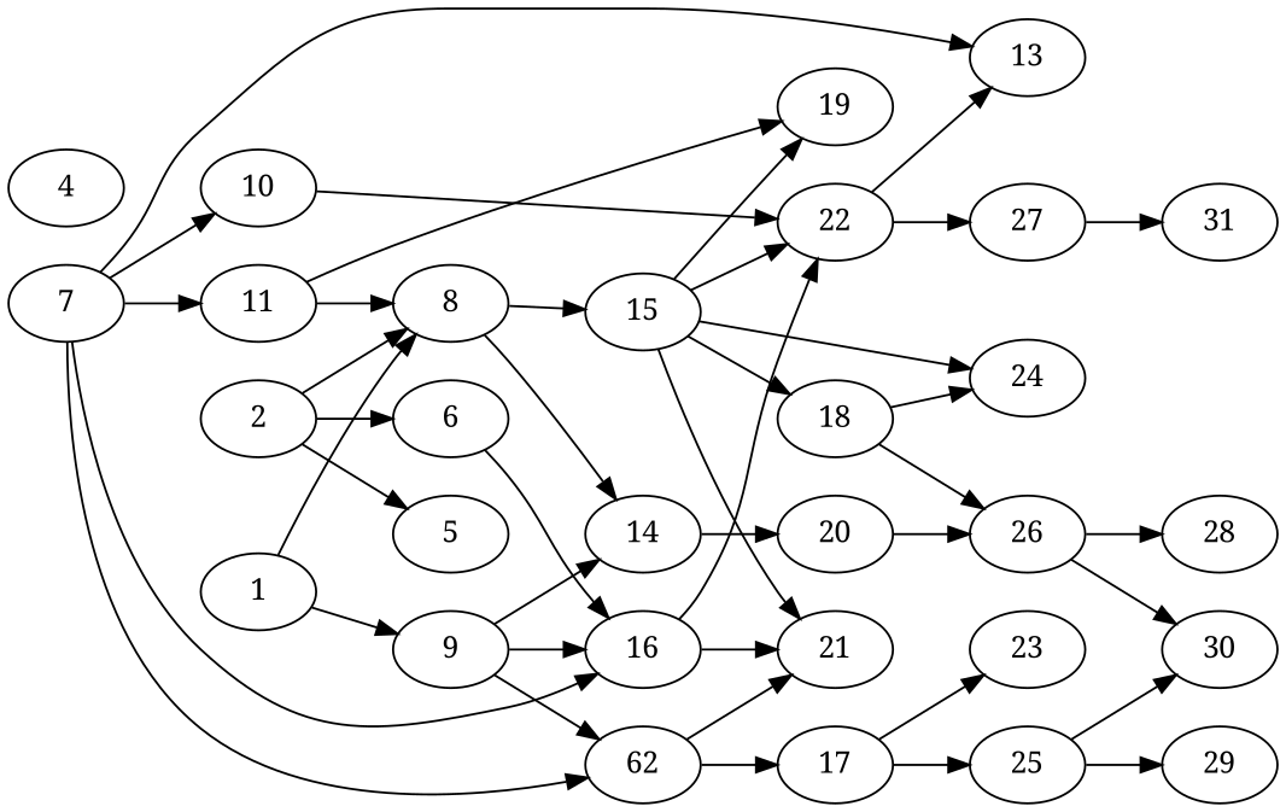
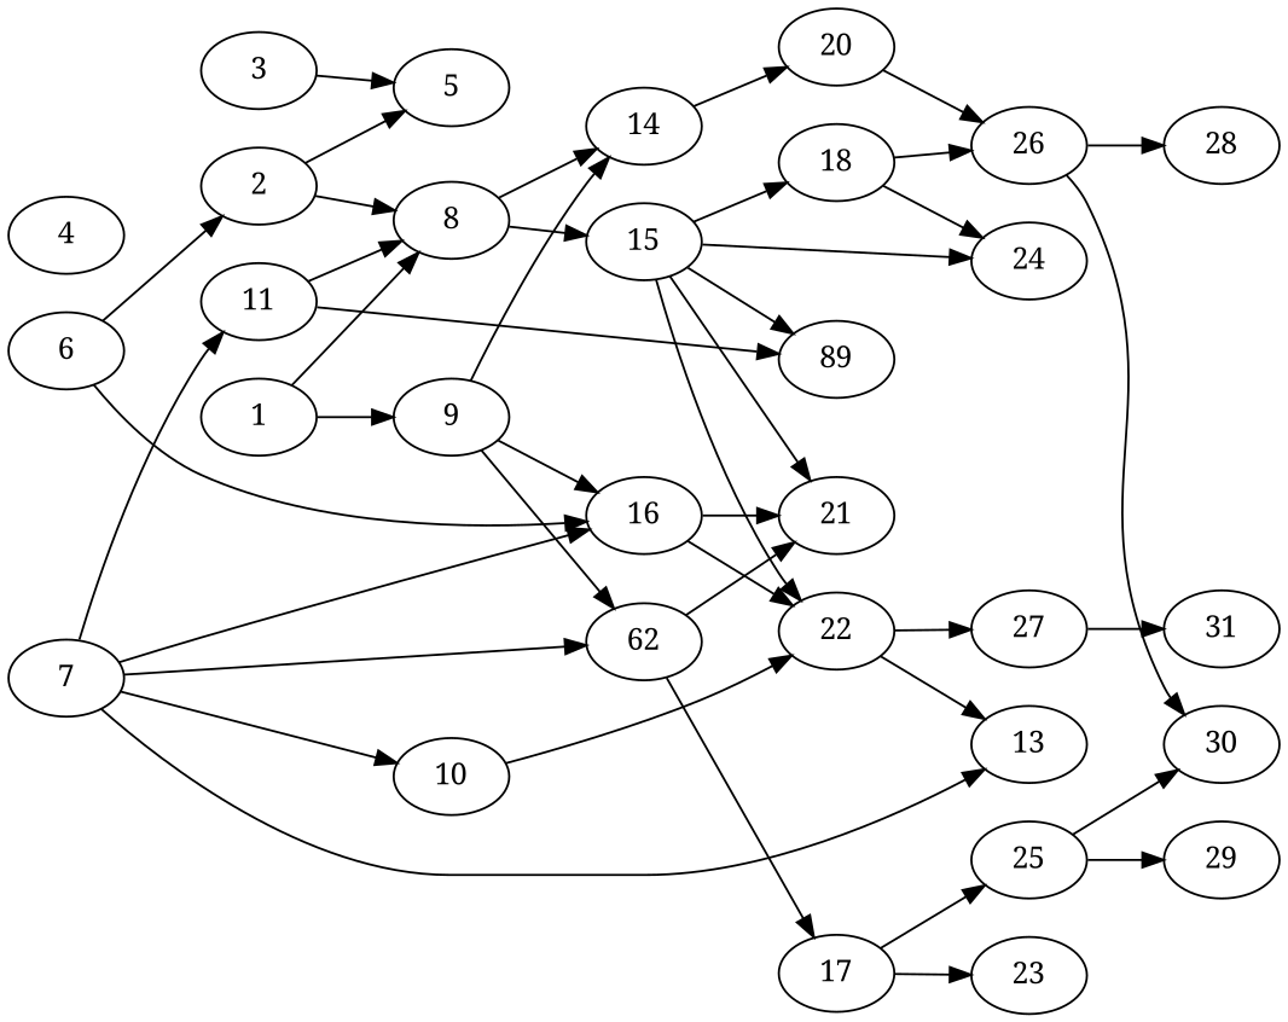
  digraph {
    fontname="Noto Serif"
    rankdir=LR
    node [alpha=0.01 fontname="Noto Serif"]
    edge [fontname="Noto Serif"]
    1 [alpha=0.20 expect_size=23097350604736954368]
    8 [alpha=0.19 expect_size=63046384504040062976]
    9 [alpha=0.15 expect_size=11534635346513664]
    14 [expect_size=474989023199232000]
    15 [alpha=0.10 expect_size=11384432948687300]
    16 [expect_size=145393241694460128]
    n7 [alpha=0.12 expect_size=2005838900569208 label=62]
    11 [alpha=0.13 expect_size=295235306259394944]
-   19 [alpha=0.14 expect_size=129014321533197440]
+   19 [alpha=0.14 expect_size=129014321533197440 label=89]
    20 [expect_size=156093097464188800]
    22 [alpha=0.09 expect_size=1541064339304566]
    21 [alpha=0.19 expect_size=12191065548490672]
    18 [alpha=0.08 expect_size=6982072057882047]
    24 [alpha=0.20 expect_size=2989054213605831]
    17 [alpha=0.04 expect_size=27615213762126020608]
    2 [alpha=0.04 expect_size=70423476256418824192]
    6 [alpha=0.19 expect_size=1466571698909205]
    5 [alpha=0.18 expect_size=10935407583892078592]
    7 [alpha=0.09 expect_size=276116713878832807936]
    10 [alpha=0.14 expect_size=199281933757322848]
    13 [alpha=0.12 expect_size=39227618425813696]
+   3 [alpha=0.05 expect_size=343686178137630976]
    4 [alpha=0.10 expect_size=11015295275410406]
    27 [alpha=0.17 expect_size=4234918931207943]
    23 [alpha=0.16 expect_size=354274738682893888]
    25 [alpha=0.11 expect_size=9297953168116684]
    26 [alpha=0.16 expect_size=854580022434812]
    31 [expect_size=2218005460813895]
    29 [expect_size=3455590533282376]
    30 [alpha=0.13 expect_size=66687933820835664]
    28 [expect_size=20516245870824568]
    1 -> 8
    1 -> 9
    8 -> 14
    8 -> 15
    9 -> 14
    9 -> 16
    9 -> n7
    14 -> 20
    15 -> 19
    15 -> 22
    15 -> 21
    15 -> 18
    15 -> 24
    16 -> 22
    16 -> 21
    n7 -> 21
    n7 -> 17
    11 -> 8
    11 -> 19
    20 -> 26
    22 -> 13
    22 -> 27
    18 -> 24
    18 -> 26
    17 -> 23
    17 -> 25
    2 -> 8
-   2 -> 6
+   6 -> 2
    2 -> 5
    6 -> 16
    7 -> 16
    7 -> n7
    7 -> 11
    7 -> 10
    7 -> 13
    10 -> 22
+   3 -> 5
    27 -> 31
    25 -> 29
    25 -> 30
    26 -> 30
    26 -> 28
  }
